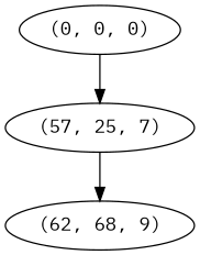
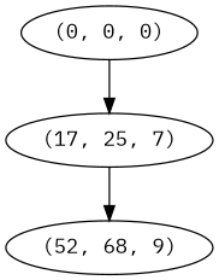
  digraph {
    fontname="IBM Plex Mono"
    node [fontname="IBM Plex Mono"]
    edge [fontname="IBM Plex Mono"]
    "(0, 0, 0)"
-   "(17, 25, 7)" [label="(57, 25, 7)"]
-   "(62, 68, 9)"
+   "(17, 25, 7)"
+   "(62, 68, 9)" [label="(52, 68, 9)"]
    "(0, 0, 0)" -> "(17, 25, 7)"
    "(17, 25, 7)" -> "(62, 68, 9)"
  }
